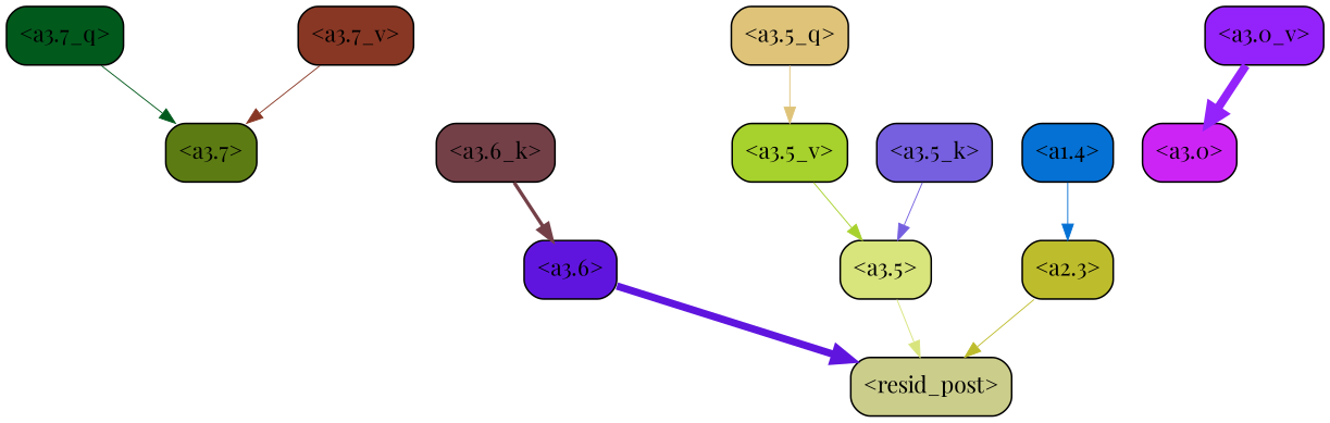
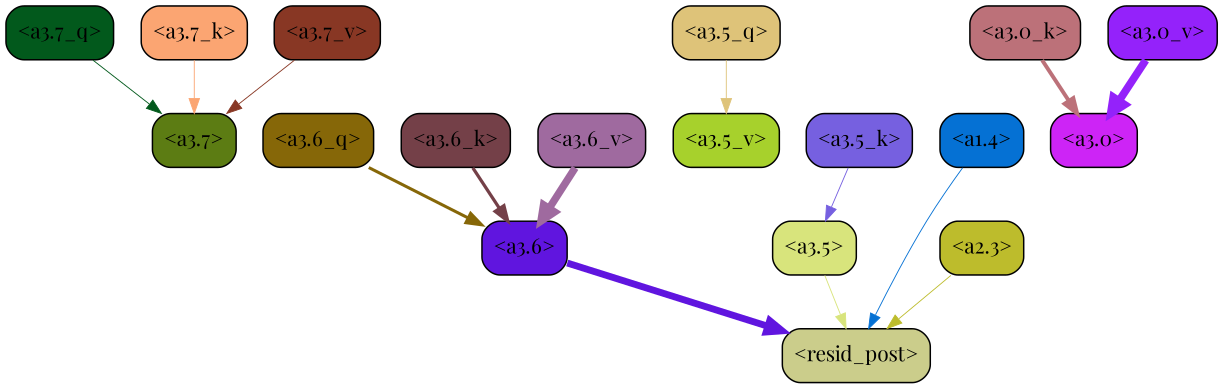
  strict digraph {
    fontname="Playfair Display"
    splines=true
    node [color=black fontname="Playfair Display" shape=box style="filled, rounded"]
    edge [fontname="Playfair Display" penwidth=0.6]
    "<a3.7>" [fillcolor="#5c7c13"]
    "<resid_post>" [fillcolor="#cbcd8b"]
    "<a3.6>" [fillcolor="#6015df"]
    "<a3.5>" [fillcolor="#d8e47c"]
    "<a3.0>" [fillcolor="#cd24f6"]
    "<a2.3>" [fillcolor="#bdbc2c"]
    "<a1.4>" [fillcolor="#0571d4"]
    "<a3.7_q>" [fillcolor="#02591c"]
+   "<a3.6_q>" [fillcolor="#866708"]
    "<a3.5_q>" [fillcolor="#dec379"]
    "<a3.5_v>" [fillcolor="#a7d12c"]
+   "<a3.7_k>" [fillcolor="#fba572"]
    "<a3.6_k>" [fillcolor="#744048"]
    "<a3.5_k>" [fillcolor="#7660e0"]
+   "<a3.0_k>" [fillcolor="#bc7179"]
    "<a3.7_v>" [fillcolor="#883724"]
+   "<a3.6_v>" [fillcolor="#9f6a9f"]
    "<a3.0_v>" [fillcolor="#9422fa"]
    "<a3.6>" -> "<resid_post>" [color="#6015df" penwidth=4.569062113761902]
    "<a3.5>" -> "<resid_post>" [color="#d8e47c"]
    "<a2.3>" -> "<resid_post>" [color="#bdbc2c"]
-   "<a1.4>" -> "<a2.3>" [color="#0571d4"]
+   "<a1.4>" -> "<resid_post>" [color="#0571d4"]
    "<a3.7_q>" -> "<a3.7>" [color="#02591c"]
+   "<a3.6_q>" -> "<a3.6>" [color="#866708" penwidth=2.03758105635643]
    "<a3.5_q>" -> "<a3.5_v>" [color="#dec379"]
-   "<a3.5_v>" -> "<a3.5>" [color="#a7d12c"]
+   "<a3.7_k>" -> "<a3.7>" [color="#fba572"]
    "<a3.6_k>" -> "<a3.6>" [color="#744048" penwidth=2.174198240041733]
    "<a3.5_k>" -> "<a3.5>" [color="#7660e0"]
+   "<a3.0_k>" -> "<a3.0>" [color="#bc7179" penwidth=2.6274144649505615]
    "<a3.7_v>" -> "<a3.7>" [color="#883724"]
+   "<a3.6_v>" -> "<a3.6>" [color="#9f6a9f" penwidth=5.002329230308533]
    "<a3.0_v>" -> "<a3.0>" [color="#9422fa" penwidth=5.188832879066467]
  }
